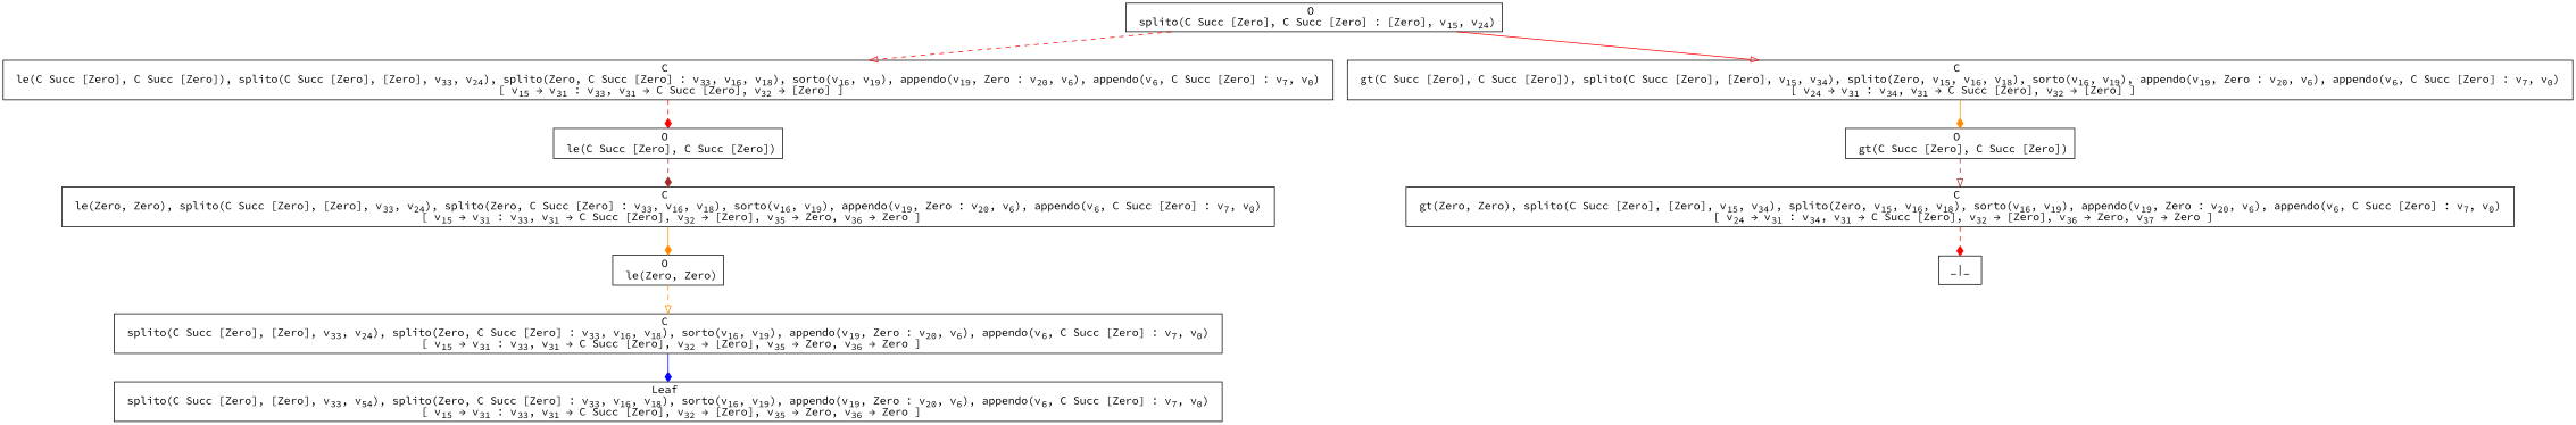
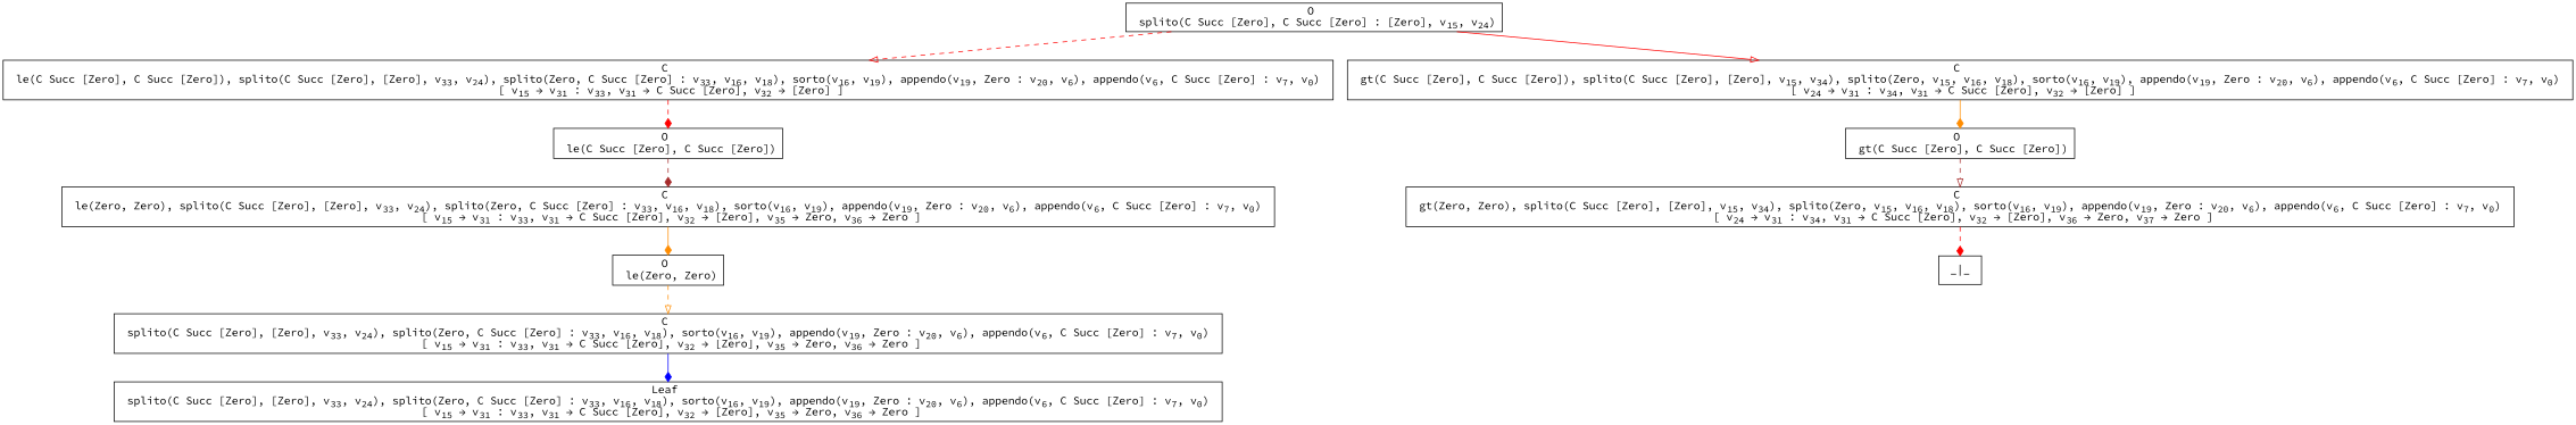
  digraph {
    rankdir=TB
    fontname="Source Code Pro"
    node [fillcolor=white shape=box style=filled fontname="Source Code Pro"]
    edge [color=red style=dashed arrowhead=diamond fontname="Source Code Pro"]
    n1 [label=<O <BR/> splito(C Succ [Zero], C Succ [Zero] : [Zero], v<SUB>15</SUB>, v<SUB>24</SUB>)>]
    n2 [label=<C <BR/> le(C Succ [Zero], C Succ [Zero]), splito(C Succ [Zero], [Zero], v<SUB>33</SUB>, v<SUB>24</SUB>), splito(Zero, C Succ [Zero] : v<SUB>33</SUB>, v<SUB>16</SUB>, v<SUB>18</SUB>), sorto(v<SUB>16</SUB>, v<SUB>19</SUB>), appendo(v<SUB>19</SUB>, Zero : v<SUB>20</SUB>, v<SUB>6</SUB>), appendo(v<SUB>6</SUB>, C Succ [Zero] : v<SUB>7</SUB>, v<SUB>0</SUB>) <BR/>  [ v<SUB>15</SUB> &rarr; v<SUB>31</SUB> : v<SUB>33</SUB>, v<SUB>31</SUB> &rarr; C Succ [Zero], v<SUB>32</SUB> &rarr; [Zero] ] >]
    n3 [label=<C <BR/> gt(C Succ [Zero], C Succ [Zero]), splito(C Succ [Zero], [Zero], v<SUB>15</SUB>, v<SUB>34</SUB>), splito(Zero, v<SUB>15</SUB>, v<SUB>16</SUB>, v<SUB>18</SUB>), sorto(v<SUB>16</SUB>, v<SUB>19</SUB>), appendo(v<SUB>19</SUB>, Zero : v<SUB>20</SUB>, v<SUB>6</SUB>), appendo(v<SUB>6</SUB>, C Succ [Zero] : v<SUB>7</SUB>, v<SUB>0</SUB>) <BR/>  [ v<SUB>24</SUB> &rarr; v<SUB>31</SUB> : v<SUB>34</SUB>, v<SUB>31</SUB> &rarr; C Succ [Zero], v<SUB>32</SUB> &rarr; [Zero] ] >]
    n4 [label=<O <BR/> le(C Succ [Zero], C Succ [Zero])>]
    n5 [label=<O <BR/> gt(C Succ [Zero], C Succ [Zero])>]
    n6 [label=<C <BR/> le(Zero, Zero), splito(C Succ [Zero], [Zero], v<SUB>33</SUB>, v<SUB>24</SUB>), splito(Zero, C Succ [Zero] : v<SUB>33</SUB>, v<SUB>16</SUB>, v<SUB>18</SUB>), sorto(v<SUB>16</SUB>, v<SUB>19</SUB>), appendo(v<SUB>19</SUB>, Zero : v<SUB>20</SUB>, v<SUB>6</SUB>), appendo(v<SUB>6</SUB>, C Succ [Zero] : v<SUB>7</SUB>, v<SUB>0</SUB>) <BR/>  [ v<SUB>15</SUB> &rarr; v<SUB>31</SUB> : v<SUB>33</SUB>, v<SUB>31</SUB> &rarr; C Succ [Zero], v<SUB>32</SUB> &rarr; [Zero], v<SUB>35</SUB> &rarr; Zero, v<SUB>36</SUB> &rarr; Zero ] >]
    n7 [label=<O <BR/> le(Zero, Zero)>]
    n8 [label=<C <BR/> splito(C Succ [Zero], [Zero], v<SUB>33</SUB>, v<SUB>24</SUB>), splito(Zero, C Succ [Zero] : v<SUB>33</SUB>, v<SUB>16</SUB>, v<SUB>18</SUB>), sorto(v<SUB>16</SUB>, v<SUB>19</SUB>), appendo(v<SUB>19</SUB>, Zero : v<SUB>20</SUB>, v<SUB>6</SUB>), appendo(v<SUB>6</SUB>, C Succ [Zero] : v<SUB>7</SUB>, v<SUB>0</SUB>) <BR/>  [ v<SUB>15</SUB> &rarr; v<SUB>31</SUB> : v<SUB>33</SUB>, v<SUB>31</SUB> &rarr; C Succ [Zero], v<SUB>32</SUB> &rarr; [Zero], v<SUB>35</SUB> &rarr; Zero, v<SUB>36</SUB> &rarr; Zero ] >]
-   n9 [label=<Leaf <BR/> splito(C Succ [Zero], [Zero], v<SUB>33</SUB>, v<SUB>54</SUB>), splito(Zero, C Succ [Zero] : v<SUB>33</SUB>, v<SUB>16</SUB>, v<SUB>18</SUB>), sorto(v<SUB>16</SUB>, v<SUB>19</SUB>), appendo(v<SUB>19</SUB>, Zero : v<SUB>20</SUB>, v<SUB>6</SUB>), appendo(v<SUB>6</SUB>, C Succ [Zero] : v<SUB>7</SUB>, v<SUB>0</SUB>) <BR/>  [ v<SUB>15</SUB> &rarr; v<SUB>31</SUB> : v<SUB>33</SUB>, v<SUB>31</SUB> &rarr; C Succ [Zero], v<SUB>32</SUB> &rarr; [Zero], v<SUB>35</SUB> &rarr; Zero, v<SUB>36</SUB> &rarr; Zero ] >]
+   n9 [label=<Leaf <BR/> splito(C Succ [Zero], [Zero], v<SUB>33</SUB>, v<SUB>24</SUB>), splito(Zero, C Succ [Zero] : v<SUB>33</SUB>, v<SUB>16</SUB>, v<SUB>18</SUB>), sorto(v<SUB>16</SUB>, v<SUB>19</SUB>), appendo(v<SUB>19</SUB>, Zero : v<SUB>20</SUB>, v<SUB>6</SUB>), appendo(v<SUB>6</SUB>, C Succ [Zero] : v<SUB>7</SUB>, v<SUB>0</SUB>) <BR/>  [ v<SUB>15</SUB> &rarr; v<SUB>31</SUB> : v<SUB>33</SUB>, v<SUB>31</SUB> &rarr; C Succ [Zero], v<SUB>32</SUB> &rarr; [Zero], v<SUB>35</SUB> &rarr; Zero, v<SUB>36</SUB> &rarr; Zero ] >]
    n10 [label=<C <BR/> gt(Zero, Zero), splito(C Succ [Zero], [Zero], v<SUB>15</SUB>, v<SUB>34</SUB>), splito(Zero, v<SUB>15</SUB>, v<SUB>16</SUB>, v<SUB>18</SUB>), sorto(v<SUB>16</SUB>, v<SUB>19</SUB>), appendo(v<SUB>19</SUB>, Zero : v<SUB>20</SUB>, v<SUB>6</SUB>), appendo(v<SUB>6</SUB>, C Succ [Zero] : v<SUB>7</SUB>, v<SUB>0</SUB>) <BR/>  [ v<SUB>24</SUB> &rarr; v<SUB>31</SUB> : v<SUB>34</SUB>, v<SUB>31</SUB> &rarr; C Succ [Zero], v<SUB>32</SUB> &rarr; [Zero], v<SUB>36</SUB> &rarr; Zero, v<SUB>37</SUB> &rarr; Zero ] >]
    n11 [label=<_|_>]
    n1 -> n2 [arrowhead=onormal]
    n1 -> n3 [style=solid arrowhead=onormal]
    n2 -> n4
    n3 -> n5 [color=darkorange style=solid]
    n4 -> n6 [color=brown]
    n5 -> n10 [color=brown arrowhead=onormal]
    n6 -> n7 [color=darkorange style=solid]
    n7 -> n8 [color=darkorange arrowhead=onormal]
    n8 -> n9 [color=blue style=solid]
    n10 -> n11
  }
